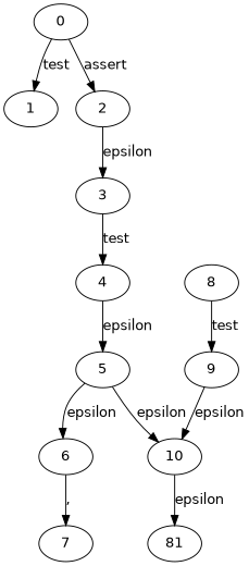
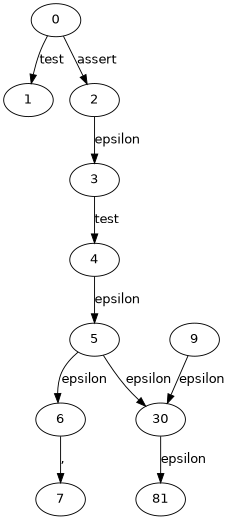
  digraph {
    fontname="DejaVu Sans"
    node [fontname="DejaVu Sans"]
    edge [fontname="DejaVu Sans"]
    0
    1
    2
    3
    4
    5
    6
-   10
+   10 [label=30]
    7
    n10 [label=81]
-   8
    9
    0 -> 1 [label=test]
    0 -> 2 [label=assert]
    2 -> 3 [label=epsilon]
    3 -> 4 [label=test]
    4 -> 5 [label=epsilon]
    5 -> 6 [label=epsilon]
    5 -> 10 [label=epsilon]
    6 -> 7 [label=","]
    10 -> n10 [label=epsilon]
-   8 -> 9 [label=test]
    9 -> 10 [label=epsilon]
  }
